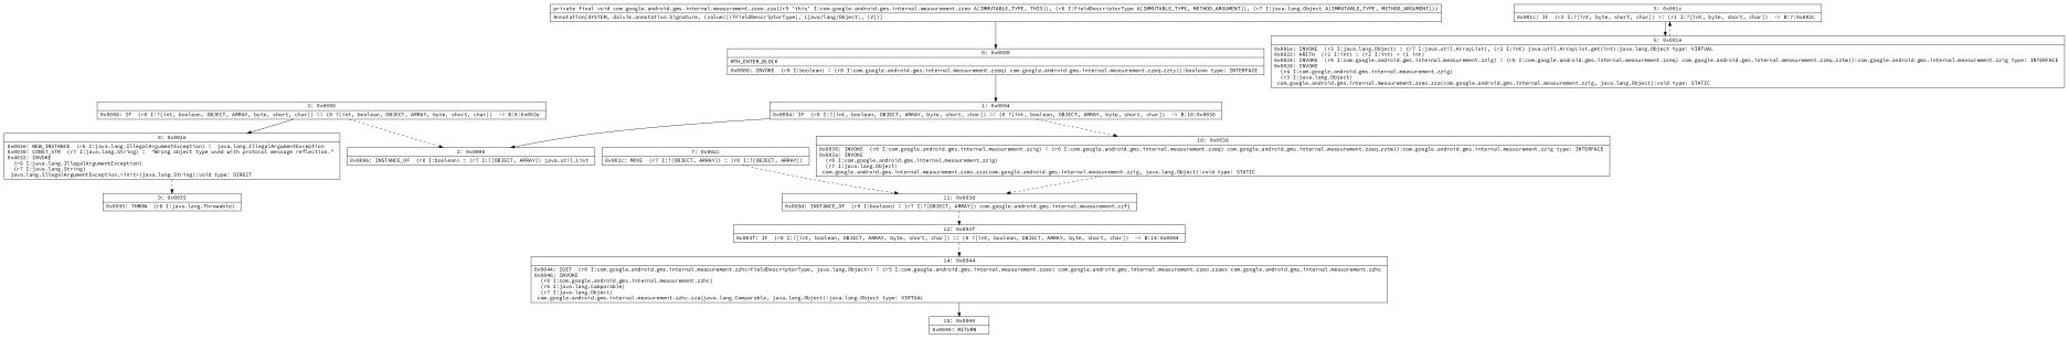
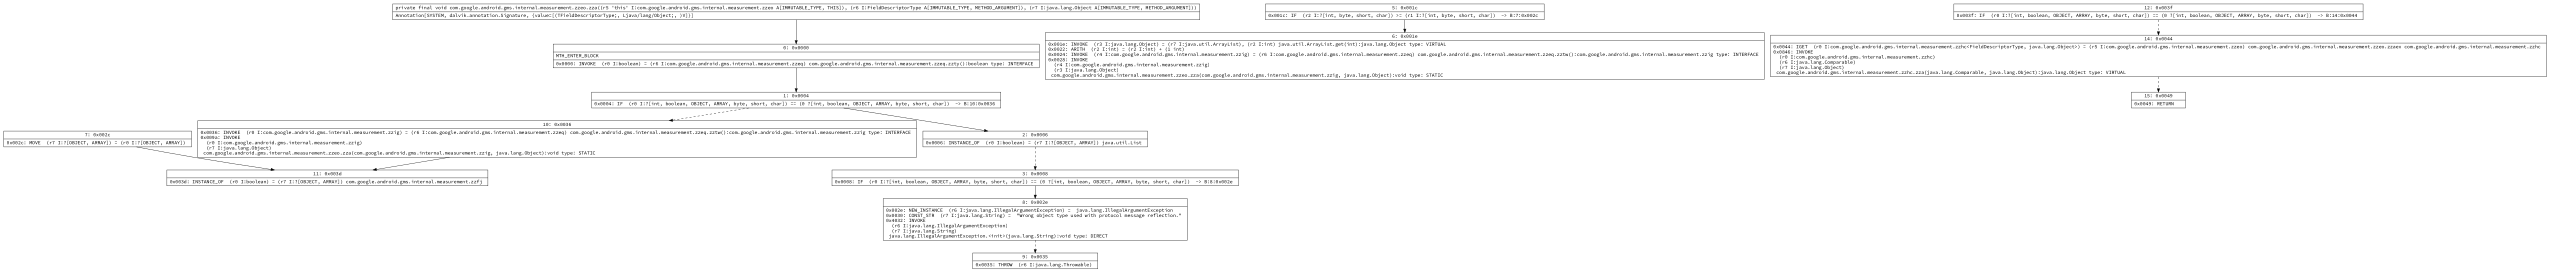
  digraph {
    fontname="Source Code Pro"
    node [fontname="Source Code Pro" shape=record]
    edge [fontname="Source Code Pro" style=dashed]
    n1 [label="{0\:\ 0x0000|MTH_ENTER_BLOCK\l|0x0000: INVOKE  (r0 I:boolean) = (r6 I:com.google.android.gms.internal.measurement.zzeq) com.google.android.gms.internal.measurement.zzeq.zzty():boolean type: INTERFACE \l}"]
    n2 [label="{1\:\ 0x0004|0x0004: IF  (r0 I:?[int, boolean, OBJECT, ARRAY, byte, short, char]) == (0 ?[int, boolean, OBJECT, ARRAY, byte, short, char])  \-\> B:10:0x0036 \l}"]
    n3 [label="{2\:\ 0x0006|0x0006: INSTANCE_OF  (r0 I:boolean) = (r7 I:?[OBJECT, ARRAY]) java.util.List \l}"]
-   n4 [label="{10\:\ 0x0036|0x0036: INVOKE  (r0 I:com.google.android.gms.internal.measurement.zzig) = (r6 I:com.google.android.gms.internal.measurement.zzeq) com.google.android.gms.internal.measurement.zzeq.zztw():com.google.android.gms.internal.measurement.zzig type: INTERFACE \l0x003a: INVOKE  \l  (r0 I:com.google.android.gms.internal.measurement.zzig)\l  (r7 I:java.lang.Object)\l com.google.android.gms.internal.measurement.zzeo.zza(com.google.android.gms.internal.measurement.zzig, java.lang.Object):void type: STATIC \l}"]
+   n4 [label="{10\:\ 0x0036|0x0036: INVOKE  (r0 I:com.google.android.gms.internal.measurement.zzig) = (r6 I:com.google.android.gms.internal.measurement.zzeq) com.google.android.gms.internal.measurement.zzeq.zztw():com.google.android.gms.internal.measurement.zzig type: INTERFACE \l0x009a: INVOKE  \l  (r0 I:com.google.android.gms.internal.measurement.zzig)\l  (r7 I:java.lang.Object)\l com.google.android.gms.internal.measurement.zzeo.zza(com.google.android.gms.internal.measurement.zzig, java.lang.Object):void type: STATIC \l}"]
    n5 [label="{3\:\ 0x0008|0x0008: IF  (r0 I:?[int, boolean, OBJECT, ARRAY, byte, short, char]) == (0 ?[int, boolean, OBJECT, ARRAY, byte, short, char])  \-\> B:8:0x002e \l}"]
    n6 [label="{11\:\ 0x003d|0x003d: INSTANCE_OF  (r0 I:boolean) = (r7 I:?[OBJECT, ARRAY]) com.google.android.gms.internal.measurement.zzfj \l}"]
    n7 [label="{8\:\ 0x002e|0x002e: NEW_INSTANCE  (r6 I:java.lang.IllegalArgumentException) =  java.lang.IllegalArgumentException \l0x0030: CONST_STR  (r7 I:java.lang.String) =  \"Wrong object type used with protocol message reflection.\" \l0x4032: INVOKE  \l  (r6 I:java.lang.IllegalArgumentException)\l  (r7 I:java.lang.String)\l java.lang.IllegalArgumentException.\<init\>(java.lang.String):void type: DIRECT \l}"]
    n8 [label="{9\:\ 0x0035|0x0035: THROW  (r6 I:java.lang.Throwable) \l}"]
    n9 [label="{5\:\ 0x001c|0x001c: IF  (r2 I:?[int, byte, short, char]) \>= (r1 I:?[int, byte, short, char])  \-\> B:7:0x002c \l}"]
    n10 [label="{6\:\ 0x001e|0x001e: INVOKE  (r3 I:java.lang.Object) = (r7 I:java.util.ArrayList), (r2 I:int) java.util.ArrayList.get(int):java.lang.Object type: VIRTUAL \l0x0022: ARITH  (r2 I:int) = (r2 I:int) + (1 int) \l0x0024: INVOKE  (r4 I:com.google.android.gms.internal.measurement.zzig) = (r6 I:com.google.android.gms.internal.measurement.zzeq) com.google.android.gms.internal.measurement.zzeq.zztw():com.google.android.gms.internal.measurement.zzig type: INTERFACE \l0x0028: INVOKE  \l  (r4 I:com.google.android.gms.internal.measurement.zzig)\l  (r3 I:java.lang.Object)\l com.google.android.gms.internal.measurement.zzeo.zza(com.google.android.gms.internal.measurement.zzig, java.lang.Object):void type: STATIC \l}"]
    n11 [label="{7\:\ 0x002c|0x002c: MOVE  (r7 I:?[OBJECT, ARRAY]) = (r0 I:?[OBJECT, ARRAY]) \l}"]
    n12 [label="{12\:\ 0x003f|0x003f: IF  (r0 I:?[int, boolean, OBJECT, ARRAY, byte, short, char]) == (0 ?[int, boolean, OBJECT, ARRAY, byte, short, char])  \-\> B:14:0x0044 \l}"]
    n13 [label="{14\:\ 0x0044|0x0044: IGET  (r0 I:com.google.android.gms.internal.measurement.zzhc\<FieldDescriptorType, java.lang.Object\>) = (r5 I:com.google.android.gms.internal.measurement.zzeo) com.google.android.gms.internal.measurement.zzeo.zzaex com.google.android.gms.internal.measurement.zzhc \l0x0846: INVOKE  \l  (r0 I:com.google.android.gms.internal.measurement.zzhc)\l  (r6 I:java.lang.Comparable)\l  (r7 I:java.lang.Object)\l com.google.android.gms.internal.measurement.zzhc.zza(java.lang.Comparable, java.lang.Object):java.lang.Object type: VIRTUAL \l}"]
    n14 [label="{15\:\ 0x0049|0x0049: RETURN   \l}"]
    n15 [label="{private final void com.google.android.gms.internal.measurement.zzeo.zza((r5 'this' I:com.google.android.gms.internal.measurement.zzeo A[IMMUTABLE_TYPE, THIS]), (r6 I:FieldDescriptorType A[IMMUTABLE_TYPE, METHOD_ARGUMENT]), (r7 I:java.lang.Object A[IMMUTABLE_TYPE, METHOD_ARGUMENT]))  | Annotation[SYSTEM, dalvik.annotation.Signature, \{value=[(TFieldDescriptorType;, Ljava\/lang\/Object;, )V]\}]\l}"]
    n1 -> n2 [style=solid]
    n2 -> n3 [style=solid]
    n2 -> n4
-   n5 -> n3
-   n4 -> n6
+   n3 -> n5
+   n4 -> n6 [style=solid]
    n5 -> n7 [style=solid]
-   n6 -> n12
    n7 -> n8
    n9 -> n10 [style=solid]
-   n10 -> n9
-   n11 -> n6
+   n11 -> n6 [style=solid]
    n12 -> n13
-   n13 -> n14 [style=solid]
+   n13 -> n14
    n15 -> n1 [style=solid]
  }
